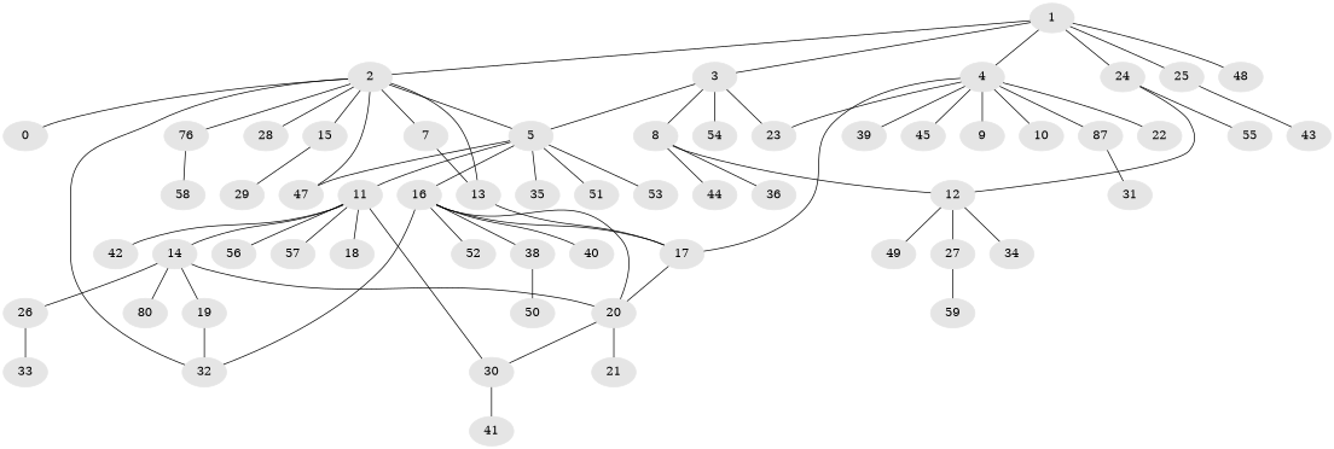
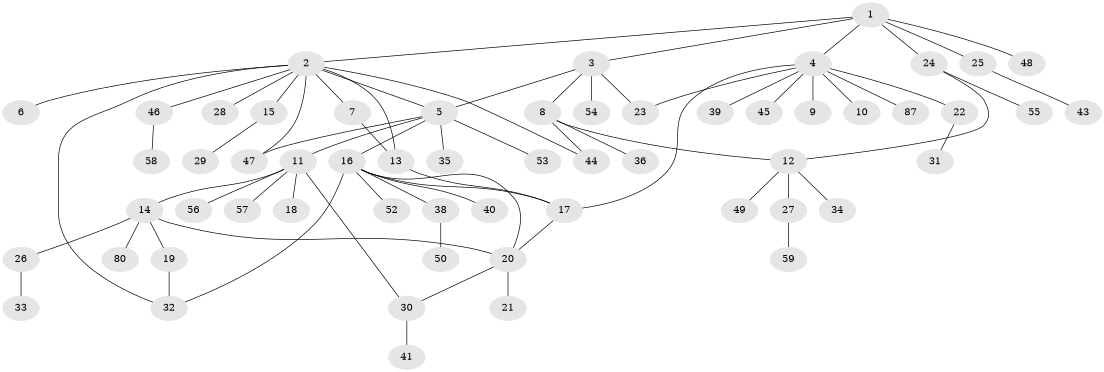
  graph {
    node [color=gray90 style=filled]
    1
    2
    3
    4
    24
    25
    48
    5
-   6 [label=0]
+   6
    7
    13
    15
    28
    32
    44
-   46 [label=76]
+   46
    47
    8
    23
    54
    9
    10
    17
    22
    n25 [label=87]
    39
    45
    12
    27
    34
    49
    55
    43
    11
    16
    35
-   51
    53
    29
    58
    36
    20
    31
    14
    18
    30
-   42
    56
    57
    52
    38
    40
    19
    26
    n55 [label=80]
    41
    59
    21
    33
    50
    1 -- 2
    1 -- 3
    1 -- 4
    1 -- 24
    1 -- 25
    1 -- 48
    2 -- 5
    2 -- 6
    2 -- 7
    2 -- 13
    2 -- 15
    2 -- 28
    2 -- 32
+   2 -- 44
    2 -- 46
    2 -- 47
    3 -- 5
    3 -- 8
    3 -- 23
    3 -- 54
    4 -- 23
    4 -- 9
    4 -- 10
    4 -- 17
    4 -- 22
    4 -- n25
    4 -- 39
    4 -- 45
    24 -- 12
    24 -- 55
    25 -- 43
    5 -- 47
    5 -- 11
    5 -- 16
    5 -- 35
-   5 -- 51
    5 -- 53
    7 -- 13
    13 -- 17
    15 -- 29
    46 -- 58
    8 -- 44
    8 -- 12
    8 -- 36
    17 -- 20
-   n25 -- 31
+   22 -- 31
    12 -- 27
    12 -- 34
    12 -- 49
    27 -- 59
    11 -- 14
    11 -- 18
    11 -- 30
-   11 -- 42
    11 -- 56
    11 -- 57
    16 -- 32
    16 -- 17
    16 -- 20
    16 -- 52
    16 -- 38
    16 -- 40
    20 -- 30
    20 -- 21
    14 -- 20
    14 -- 19
    14 -- 26
    14 -- n55
    30 -- 41
    38 -- 50
    19 -- 32
    26 -- 33
  }
